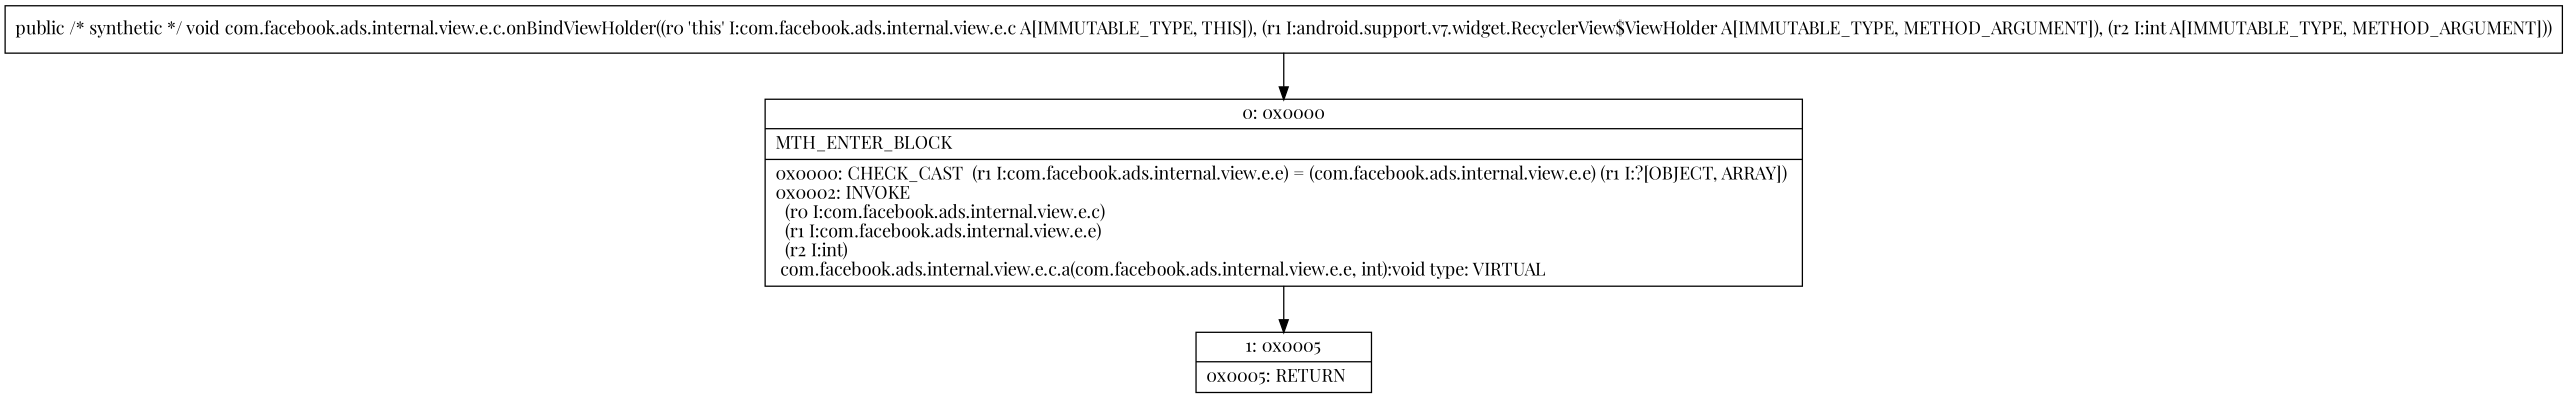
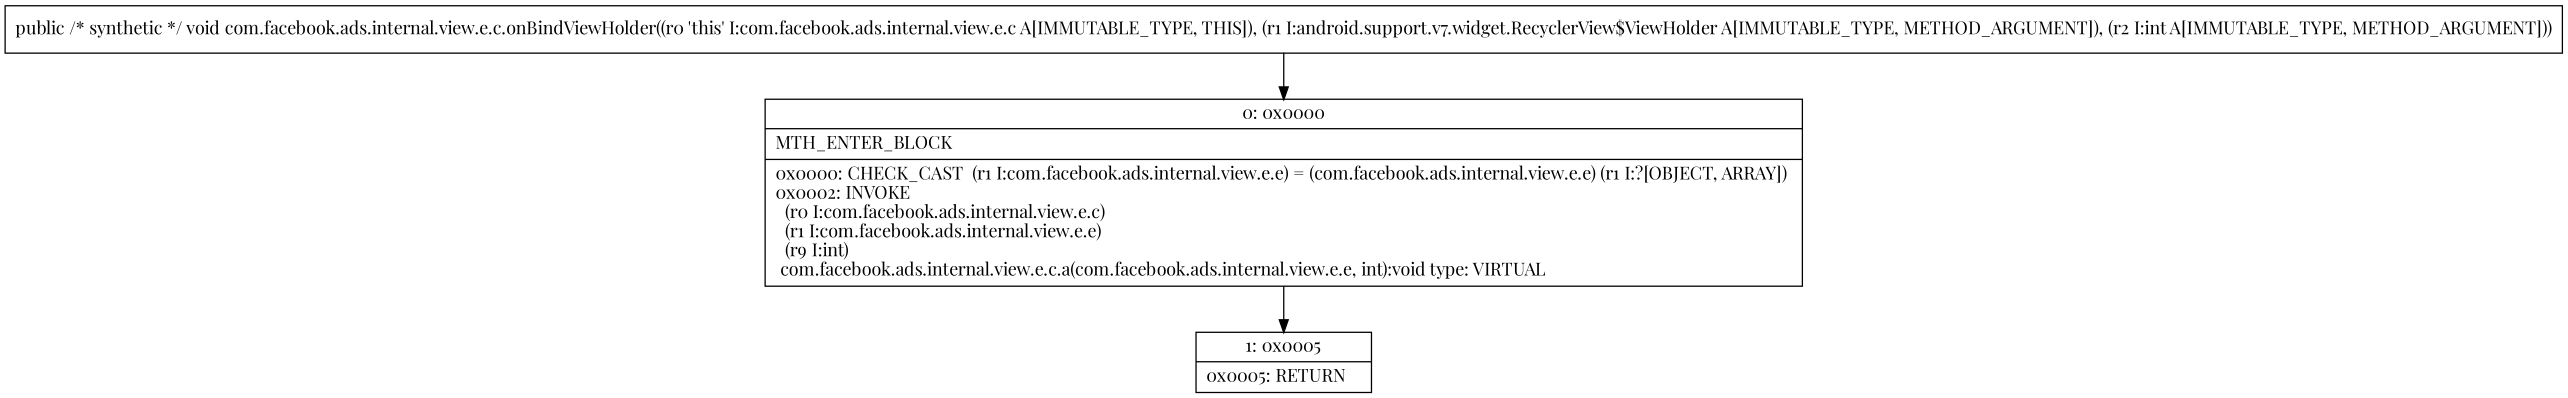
  digraph {
    fontname="Playfair Display"
    node [shape=record fontname="Playfair Display"]
    edge [fontname="Playfair Display"]
-   n1 [label="{0\:\ 0x0000|MTH_ENTER_BLOCK\l|0x0000: CHECK_CAST  (r1 I:com.facebook.ads.internal.view.e.e) = (com.facebook.ads.internal.view.e.e) (r1 I:?[OBJECT, ARRAY]) \l0x0002: INVOKE  \l  (r0 I:com.facebook.ads.internal.view.e.c)\l  (r1 I:com.facebook.ads.internal.view.e.e)\l  (r2 I:int)\l com.facebook.ads.internal.view.e.c.a(com.facebook.ads.internal.view.e.e, int):void type: VIRTUAL \l}"]
+   n1 [label="{0\:\ 0x0000|MTH_ENTER_BLOCK\l|0x0000: CHECK_CAST  (r1 I:com.facebook.ads.internal.view.e.e) = (com.facebook.ads.internal.view.e.e) (r1 I:?[OBJECT, ARRAY]) \l0x0002: INVOKE  \l  (r0 I:com.facebook.ads.internal.view.e.c)\l  (r1 I:com.facebook.ads.internal.view.e.e)\l  (r9 I:int)\l com.facebook.ads.internal.view.e.c.a(com.facebook.ads.internal.view.e.e, int):void type: VIRTUAL \l}"]
    n2 [label="{1\:\ 0x0005|0x0005: RETURN   \l}"]
    n3 [label="{public \/* synthetic *\/ void com.facebook.ads.internal.view.e.c.onBindViewHolder((r0 'this' I:com.facebook.ads.internal.view.e.c A[IMMUTABLE_TYPE, THIS]), (r1 I:android.support.v7.widget.RecyclerView$ViewHolder A[IMMUTABLE_TYPE, METHOD_ARGUMENT]), (r2 I:int A[IMMUTABLE_TYPE, METHOD_ARGUMENT])) }"]
    n1 -> n2
    n3 -> n1
  }
